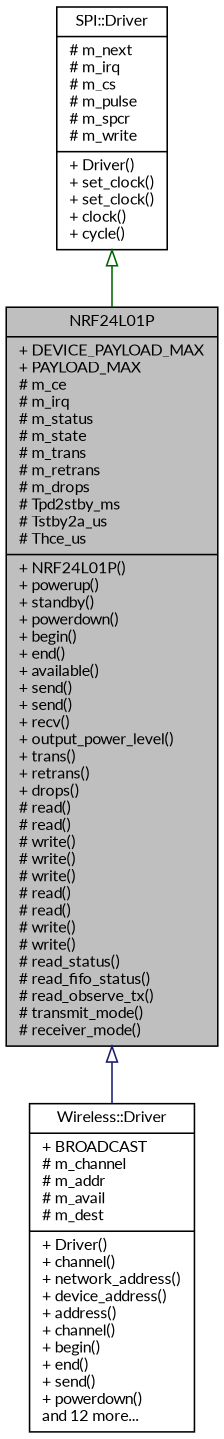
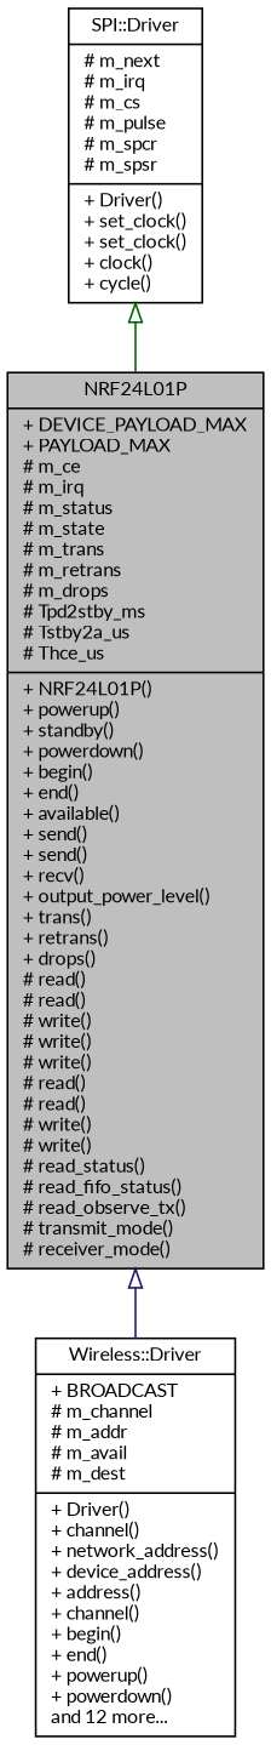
  digraph {
    fontname=Lato
    node [color=black fillcolor=white fontname=Lato fontsize=10 shape=record style=filled]
    edge [arrowtail=onormal dir=back fontname=Lato fontsize=10 labelfontname=Helvetica labelfontsize=10 style=solid]
    n1 [fillcolor=grey75 fontcolor=black height=0.2 label="{NRF24L01P\n|+ DEVICE_PAYLOAD_MAX\l+ PAYLOAD_MAX\l# m_ce\l# m_irq\l# m_status\l# m_state\l# m_trans\l# m_retrans\l# m_drops\l# Tpd2stby_ms\l# Tstby2a_us\l# Thce_us\l|+ NRF24L01P()\l+ powerup()\l+ standby()\l+ powerdown()\l+ begin()\l+ end()\l+ available()\l+ send()\l+ send()\l+ recv()\l+ output_power_level()\l+ trans()\l+ retrans()\l+ drops()\l# read()\l# read()\l# write()\l# write()\l# write()\l# read()\l# read()\l# write()\l# write()\l# read_status()\l# read_fifo_status()\l# read_observe_tx()\l# transmit_mode()\l# receiver_mode()\l}" width=0.4]
-   n2 [height=0.2 label="{Wireless::Driver\n|+ BROADCAST\l# m_channel\l# m_addr\l# m_avail\l# m_dest\l|+ Driver()\l+ channel()\l+ network_address()\l+ device_address()\l+ address()\l+ channel()\l+ begin()\l+ end()\l+ send()\l+ powerdown()\land 12 more...\l}" width=0.4]
-   n3 [height=0.2 label="{SPI::Driver\n|# m_next\l# m_irq\l# m_cs\l# m_pulse\l# m_spcr\l# m_write\l|+ Driver()\l+ set_clock()\l+ set_clock()\l+ clock()\l+ cycle()\l}" width=0.4]
+   n2 [height=0.2 label="{Wireless::Driver\n|+ BROADCAST\l# m_channel\l# m_addr\l# m_avail\l# m_dest\l|+ Driver()\l+ channel()\l+ network_address()\l+ device_address()\l+ address()\l+ channel()\l+ begin()\l+ end()\l+ powerup()\l+ powerdown()\land 12 more...\l}" width=0.4]
+   n3 [height=0.2 label="{SPI::Driver\n|# m_next\l# m_irq\l# m_cs\l# m_pulse\l# m_spcr\l# m_spsr\l|+ Driver()\l+ set_clock()\l+ set_clock()\l+ clock()\l+ cycle()\l}" width=0.4]
    n1 -> n2 [color=midnightblue]
    n3 -> n1 [color=darkgreen]
  }
